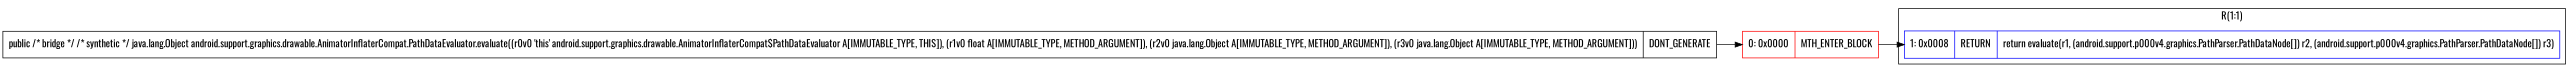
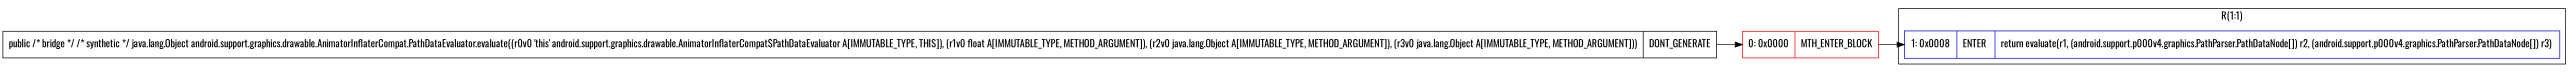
  digraph {
    rankdir=LR
    fontname=Oswald
    node [shape=record fontname=Oswald]
    edge [fontname=Oswald]
-   n1 [color=blue label="{1\:\ 0x0008|RETURN\l|return evaluate(r1, (android.support.p000v4.graphics.PathParser.PathDataNode[]) r2, (android.support.p000v4.graphics.PathParser.PathDataNode[]) r3)\l}"]
+   n1 [color=blue label="{1\:\ 0x0008|ENTER\l|return evaluate(r1, (android.support.p000v4.graphics.PathParser.PathDataNode[]) r2, (android.support.p000v4.graphics.PathParser.PathDataNode[]) r3)\l}"]
    n2 [color=red label="{0\:\ 0x0000|MTH_ENTER_BLOCK\l}"]
    n3 [label="{public \/* bridge *\/ \/* synthetic *\/ java.lang.Object android.support.graphics.drawable.AnimatorInflaterCompat.PathDataEvaluator.evaluate((r0v0 'this' android.support.graphics.drawable.AnimatorInflaterCompat$PathDataEvaluator A[IMMUTABLE_TYPE, THIS]), (r1v0 float A[IMMUTABLE_TYPE, METHOD_ARGUMENT]), (r2v0 java.lang.Object A[IMMUTABLE_TYPE, METHOD_ARGUMENT]), (r3v0 java.lang.Object A[IMMUTABLE_TYPE, METHOD_ARGUMENT]))  | DONT_GENERATE\l}"]
    subgraph cluster_1 {
      label="R(1:1)"
      n1
    }
    n2 -> n1
    n3 -> n2
  }
